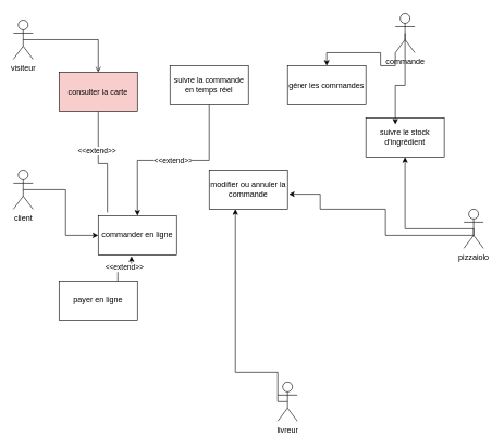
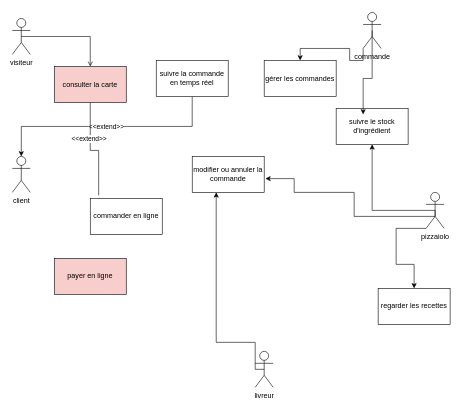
  <mxCell id="0" />
  <mxCell id="1" parent="0" />
- <mxCell id="2" style="edgeStyle=orthogonalEdgeStyle;rounded=0;orthogonalLoop=1;jettySize=auto;html=1;exitX=0.5;exitY=0.5;exitDx=0;exitDy=0;exitPerimeter=0;entryX=0;entryY=0.5;entryDx=0;entryDy=0;" parent="1" source="3" target="10" edge="1"><mxGeometry relative="1" as="geometry" /></mxCell>
  <mxCell id="3" value="client" style="shape=umlActor;verticalLabelPosition=bottom;verticalAlign=top;html=1;outlineConnect=0;" parent="1" vertex="1"><mxGeometry x="20" y="260" width="30" height="60" as="geometry" /></mxCell>
  <mxCell id="4" style="edgeStyle=orthogonalEdgeStyle;rounded=0;orthogonalLoop=1;jettySize=auto;html=1;exitX=0.5;exitY=0.5;exitDx=0;exitDy=0;exitPerimeter=0;entryX=0.5;entryY=1;entryDx=0;entryDy=0;" parent="1" source="7" edge="1" target="16"><mxGeometry relative="1" as="geometry"><mxPoint x="620" y="250" as="targetPoint" /></mxGeometry></mxCell>
+ <mxCell id="5" style="edgeStyle=orthogonalEdgeStyle;rounded=0;orthogonalLoop=1;jettySize=auto;html=1;entryX=0.5;entryY=0;entryDx=0;entryDy=0;" parent="1" source="7" target="17" edge="1"><mxGeometry relative="1" as="geometry"><Array as="points"><mxPoint x="660" y="380" /><mxPoint x="660" y="440" /><mxPoint x="690" y="440" /></Array><mxPoint x="630" y="430" as="targetPoint" /></mxGeometry></mxCell>
  <mxCell id="6" style="edgeStyle=orthogonalEdgeStyle;rounded=0;orthogonalLoop=1;jettySize=auto;html=1;exitX=0.5;exitY=0.5;exitDx=0;exitDy=0;exitPerimeter=0;entryX=1.017;entryY=0.617;entryDx=0;entryDy=0;entryPerimeter=0;" parent="1" source="7" edge="1" target="13"><mxGeometry relative="1" as="geometry"><mxPoint x="450" y="300" as="targetPoint" /><Array as="points"><mxPoint x="725" y="360" /><mxPoint x="590" y="360" /><mxPoint x="590" y="320" /><mxPoint x="490" y="320" /><mxPoint x="490" y="297" /></Array></mxGeometry></mxCell>
  <mxCell id="7" value="pizzaiolo" style="shape=umlActor;verticalLabelPosition=bottom;verticalAlign=top;html=1;outlineConnect=0;" parent="1" vertex="1"><mxGeometry x="710" y="320" width="30" height="60" as="geometry" /></mxCell>
  <mxCell id="8" style="edgeStyle=orthogonalEdgeStyle;rounded=0;orthogonalLoop=1;jettySize=auto;html=1;exitX=0.5;exitY=0.5;exitDx=0;exitDy=0;exitPerimeter=0;" parent="1" source="9" target="13" edge="1"><mxGeometry relative="1" as="geometry"><Array as="points"><mxPoint x="425" y="570" /><mxPoint x="360" y="570" /></Array><mxPoint x="380" y="330" as="targetPoint" /></mxGeometry></mxCell>
  <mxCell id="9" value="livreur" style="shape=umlActor;verticalLabelPosition=bottom;verticalAlign=top;html=1;outlineConnect=0;" parent="1" vertex="1"><mxGeometry x="425" y="585" width="30" height="60" as="geometry" /></mxCell>
  <mxCell id="10" value="commander en ligne" style="rounded=0;whiteSpace=wrap;html=1;" parent="1" vertex="1"><mxGeometry x="150" y="330" width="120" height="60" as="geometry" /></mxCell>
- <mxCell id="11" value="&amp;lt;&amp;lt;extend&amp;gt;&amp;gt;" style="edgeStyle=orthogonalEdgeStyle;rounded=0;orthogonalLoop=1;jettySize=auto;html=1;exitX=0.75;exitY=0;exitDx=0;exitDy=0;entryX=0.425;entryY=1.033;entryDx=0;entryDy=0;entryPerimeter=0;" parent="1" source="12" target="10" edge="1"><mxGeometry relative="1" as="geometry" /></mxCell>
- <mxCell id="12" value="payer en ligne" style="rounded=0;whiteSpace=wrap;html=1;" parent="1" vertex="1"><mxGeometry x="90" y="430" width="120" height="60" as="geometry" /></mxCell>
+ <mxCell id="12" value="payer en ligne" style="rounded=0;whiteSpace=wrap;html=1;fillColor=#f8cecc;" parent="1" vertex="1"><mxGeometry x="90" y="430" width="120" height="60" as="geometry" /></mxCell>
  <mxCell id="13" value="modifier ou annuler la commande" style="rounded=0;whiteSpace=wrap;html=1;" parent="1" vertex="1"><mxGeometry x="320" y="260" width="120" height="60" as="geometry" /></mxCell>
- <mxCell id="14" value="&amp;lt;&amp;lt;extend&amp;gt;&amp;gt;" style="edgeStyle=orthogonalEdgeStyle;rounded=0;orthogonalLoop=1;jettySize=auto;html=1;exitX=0.5;exitY=1;exitDx=0;exitDy=0;entryX=0.5;entryY=0;entryDx=0;entryDy=0;" parent="1" source="15" target="10" edge="1"><mxGeometry relative="1" as="geometry" /></mxCell>
+ <mxCell id="14" value="&amp;lt;&amp;lt;extend&amp;gt;&amp;gt;" style="edgeStyle=orthogonalEdgeStyle;rounded=0;orthogonalLoop=1;jettySize=auto;html=1;exitX=0.5;exitY=1;exitDx=0;exitDy=0;" parent="1" source="15" target="3" edge="1"><mxGeometry relative="1" as="geometry" /></mxCell>
  <mxCell id="15" value="suivre la commande en temps réel" style="rounded=0;whiteSpace=wrap;html=1;" parent="1" vertex="1"><mxGeometry x="260" y="100" width="120" height="60" as="geometry" /></mxCell>
  <mxCell id="16" value="suivre le stock d'ingrédient" style="rounded=0;whiteSpace=wrap;html=1;" parent="1" vertex="1"><mxGeometry x="560" y="180" width="120" height="60" as="geometry" /></mxCell>
+ <mxCell id="17" value="regarder les recettes" style="rounded=0;whiteSpace=wrap;html=1;" parent="1" vertex="1"><mxGeometry x="630" y="480" width="120" height="60" as="geometry" /></mxCell>
  <mxCell id="18" style="edgeStyle=orthogonalEdgeStyle;rounded=0;orthogonalLoop=1;jettySize=auto;html=1;exitX=0.5;exitY=0.5;exitDx=0;exitDy=0;exitPerimeter=0;endArrow=open;" edge="1" parent="1" source="19" target="22"><mxGeometry relative="1" as="geometry"><mxPoint x="110" y="50" as="targetPoint" /></mxGeometry></mxCell>
  <mxCell id="19" value="visiteur" style="shape=umlActor;verticalLabelPosition=bottom;verticalAlign=top;html=1;outlineConnect=0;" vertex="1" parent="1"><mxGeometry x="20" y="30" width="30" height="60" as="geometry" /></mxCell>
  <mxCell id="20" style="edgeStyle=orthogonalEdgeStyle;rounded=0;orthogonalLoop=1;jettySize=auto;html=1;exitX=0.5;exitY=1;exitDx=0;exitDy=0;entryX=0.117;entryY=-0.083;entryDx=0;entryDy=0;entryPerimeter=0;endArrow=none;" edge="1" parent="1" source="22" target="10"><mxGeometry relative="1" as="geometry" /></mxCell>
  <mxCell id="21" value="&amp;lt;&amp;lt;extend&amp;gt;&amp;gt;" style="edgeLabel;html=1;align=center;verticalAlign=middle;resizable=0;points=[];" vertex="1" connectable="0" parent="20"><mxGeometry x="-0.29" y="-3" relative="1" as="geometry"><mxPoint as="offset" /></mxGeometry></mxCell>
  <mxCell id="22" value="consulter la carte" style="rounded=0;whiteSpace=wrap;html=1;fillColor=#f8cecc;" vertex="1" parent="1"><mxGeometry x="90" y="110" width="120" height="60" as="geometry" /></mxCell>
  <mxCell id="23" style="edgeStyle=orthogonalEdgeStyle;rounded=0;orthogonalLoop=1;jettySize=auto;html=1;exitX=0.5;exitY=0.5;exitDx=0;exitDy=0;exitPerimeter=0;entryX=0.375;entryY=0.167;entryDx=0;entryDy=0;entryPerimeter=0;" edge="1" parent="1" source="25" target="16"><mxGeometry relative="1" as="geometry" /></mxCell>
  <mxCell id="24" style="edgeStyle=orthogonalEdgeStyle;rounded=0;orthogonalLoop=1;jettySize=auto;html=1;exitX=0;exitY=1;exitDx=0;exitDy=0;exitPerimeter=0;entryX=0.5;entryY=0;entryDx=0;entryDy=0;" edge="1" parent="1" source="25" target="26"><mxGeometry relative="1" as="geometry" /></mxCell>
  <mxCell id="25" value="commande" style="shape=umlActor;verticalLabelPosition=bottom;verticalAlign=top;html=1;outlineConnect=0;" vertex="1" parent="1"><mxGeometry x="605" y="20" width="30" height="60" as="geometry" /></mxCell>
  <mxCell id="26" value="gérer les commandes" style="rounded=0;whiteSpace=wrap;html=1;" vertex="1" parent="1"><mxGeometry x="440" y="100" width="120" height="60" as="geometry" /></mxCell>
